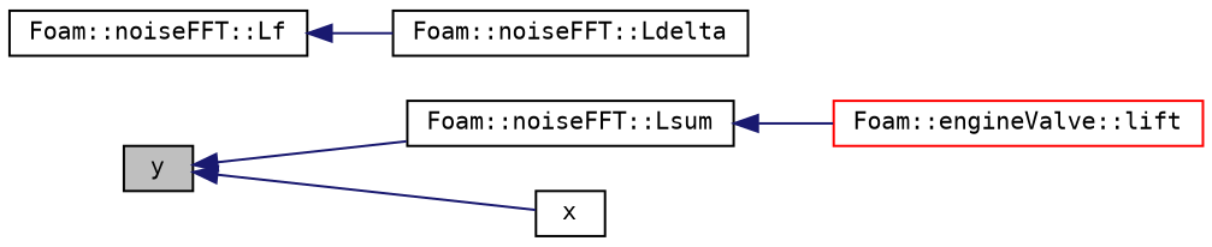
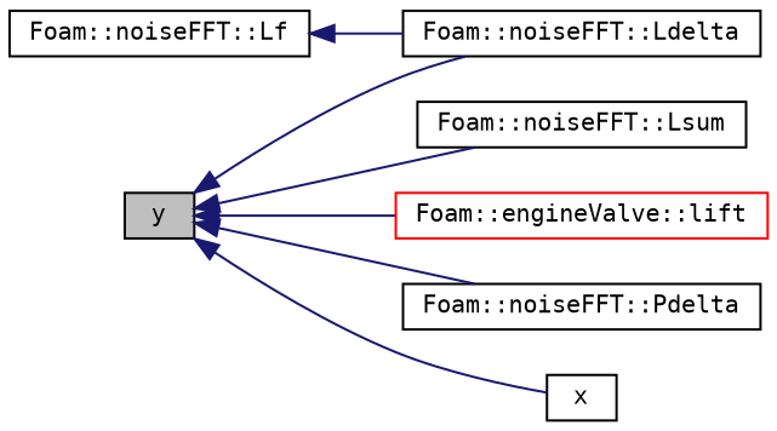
  digraph {
    fontname="DejaVu Sans Mono"
    rankdir=LR
    node [color=black fontname="DejaVu Sans Mono" fontsize=10 shape=record]
    edge [color=midnightblue dir=back fontname="DejaVu Sans Mono" fontsize=10 labelfontname=Helvetica labelfontsize=10 style=solid]
    n1 [fillcolor=grey75 fontcolor=black height=0.2 label=y style=filled width=0.4]
    n2 [height=0.2 label="Foam::noiseFFT::Ldelta" width=0.4]
    n3 [height=0.2 label="Foam::noiseFFT::Lsum" width=0.4]
    n4 [color=red height=0.2 label="Foam::engineValve::lift" width=0.4]
+   n5 [height=0.2 label="Foam::noiseFFT::Pdelta" width=0.4]
    n6 [height=0.2 label=x width=0.4]
    n7 [height=0.2 label="Foam::noiseFFT::Lf" width=0.4]
+   n1 -> n2
    n1 -> n3
-   n3 -> n4
+   n1 -> n4
+   n1 -> n5
    n1 -> n6
    n7 -> n2
  }
